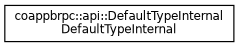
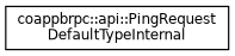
  digraph {
    rankdir=LR
-   n1 [color=black fillcolor=white fontname=Helvetica fontsize=10 height=0.2 label="coappbrpc::api::DefaultTypeInternal\lDefaultTypeInternal" shape=record style=filled width=0.4]
+   n1 [color=black fillcolor=white fontname=Helvetica fontsize=10 height=0.2 label="coappbrpc::api::PingRequest\lDefaultTypeInternal" shape=record style=filled width=0.4]
  }
